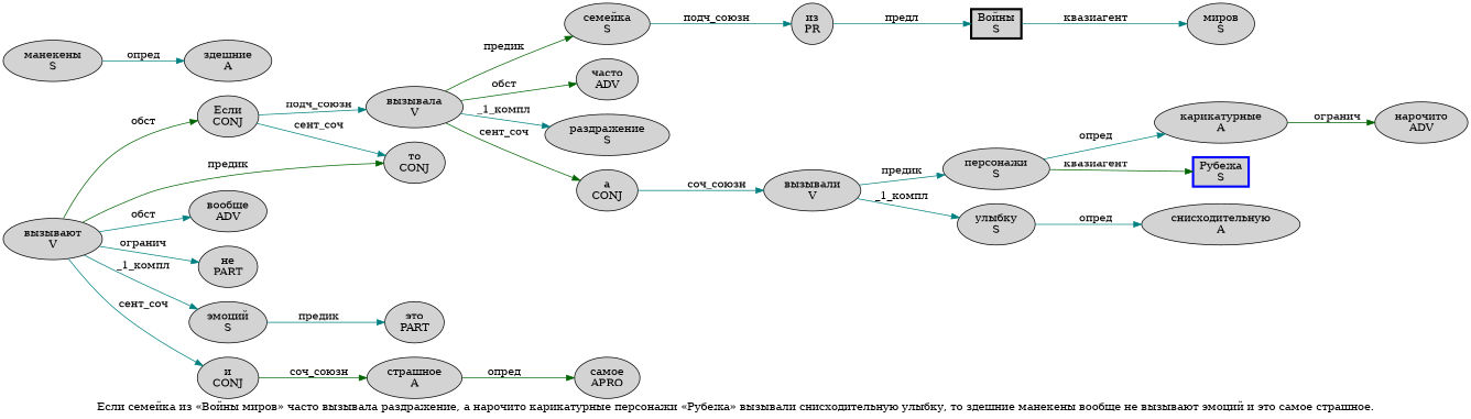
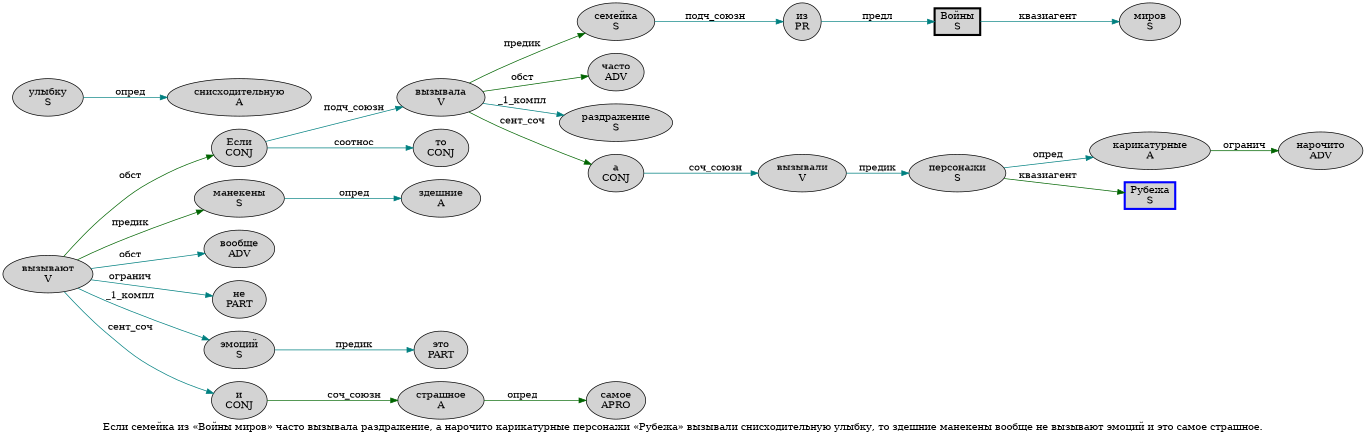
  digraph {
    label="Если семейка из «Войны миров» часто вызывала раздражение, а нарочито карикатурные персонажи «Рубежа» вызывали снисходительную улыбку, то здешние манекены вообще не вызывают эмоций и это самое страшное."
    rankdir=LR
    node [fillcolor=lightgray penwidth=1 shape=ellipse style=filled]
    edge [color=teal]
    n1 [label="Если\nCONJ"]
    n2 [label="вызывала\nV"]
    n3 [label="то\nCONJ"]
    n4 [label="семейка\nS"]
    n5 [label="часто\nADV"]
    n6 [label="раздражение\nS"]
    n7 [label="а\nCONJ"]
    n8 [label="из\nPR"]
    n9 [color=black label="Войны\nS" penwidth=3 shape=box]
    n10 [label="миров\nS"]
    n11 [label="вызывали\nV"]
    n12 [label="персонажи\nS"]
    n13 [label="улыбку\nS"]
    n14 [label="нарочито\nADV"]
    n15 [label="карикатурные\nA"]
    n16 [color=blue label="Рубежа\nS" penwidth=3 shape=box]
    n17 [label="снисходительную\nA"]
    n18 [label="здешние\nA"]
    n19 [label="манекены\nS"]
    n20 [label="вообще\nADV"]
    n21 [label="не\nPART"]
    n22 [label="вызывают\nV"]
    n23 [label="эмоций\nS"]
    n24 [label="и\nCONJ"]
    n25 [label="это\nPART"]
    n26 [label="страшное\nA"]
    n27 [label="самое\nAPRO"]
    n1 -> n2 [label="подч_союзн"]
-   n1 -> n3 [label="сент_соч"]
+   n1 -> n3 [label="соотнос"]
    n2 -> n4 [color=darkgreen label="предик"]
    n2 -> n5 [color=darkgreen label="обст"]
    n2 -> n6 [label="_1_компл"]
    n2 -> n7 [color=darkgreen label="сент_соч"]
    n4 -> n8 [label="подч_союзн"]
    n7 -> n11 [label="соч_союзн"]
    n8 -> n9 [label="предл"]
    n9 -> n10 [label="квазиагент"]
    n11 -> n12 [label="предик"]
-   n11 -> n13 [label="_1_компл"]
    n12 -> n15 [label="опред"]
    n12 -> n16 [color=darkgreen label="квазиагент"]
    n13 -> n17 [label="опред"]
    n15 -> n14 [color=darkgreen label="огранич"]
    n19 -> n18 [label="опред"]
    n22 -> n1 [color=darkgreen label="обст"]
-   n22 -> n3 [color=darkgreen label="предик"]
+   n22 -> n19 [color=darkgreen label="предик"]
    n22 -> n20 [label="обст"]
    n22 -> n21 [label="огранич"]
    n22 -> n23 [label="_1_компл"]
    n22 -> n24 [label="сент_соч"]
    n23 -> n25 [label="предик"]
    n24 -> n26 [color=darkgreen label="соч_союзн"]
    n26 -> n27 [color=darkgreen label="опред"]
  }
